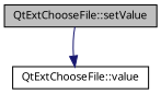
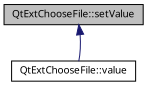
  digraph {
    rankdir=TB
    fontname="Noto Sans"
    node [color=black fontname="Noto Sans" fontsize=10 shape=record style=filled]
    n1 [fillcolor=grey75 fontcolor=black height=0.2 label="QtExtChooseFile::setValue" width=0.4]
    n2 [fillcolor=white height=0.2 label="QtExtChooseFile::value" width=0.4]
-   n1 -> n2 [color=midnightblue fontname="Noto Sans" fontsize=10 labelfontname=Helvetica labelfontsize=10 style=solid]
+   n2 -> n1 [color=midnightblue fontname="Noto Sans" fontsize=10 labelfontname=Helvetica labelfontsize=10 style=solid]
  }
